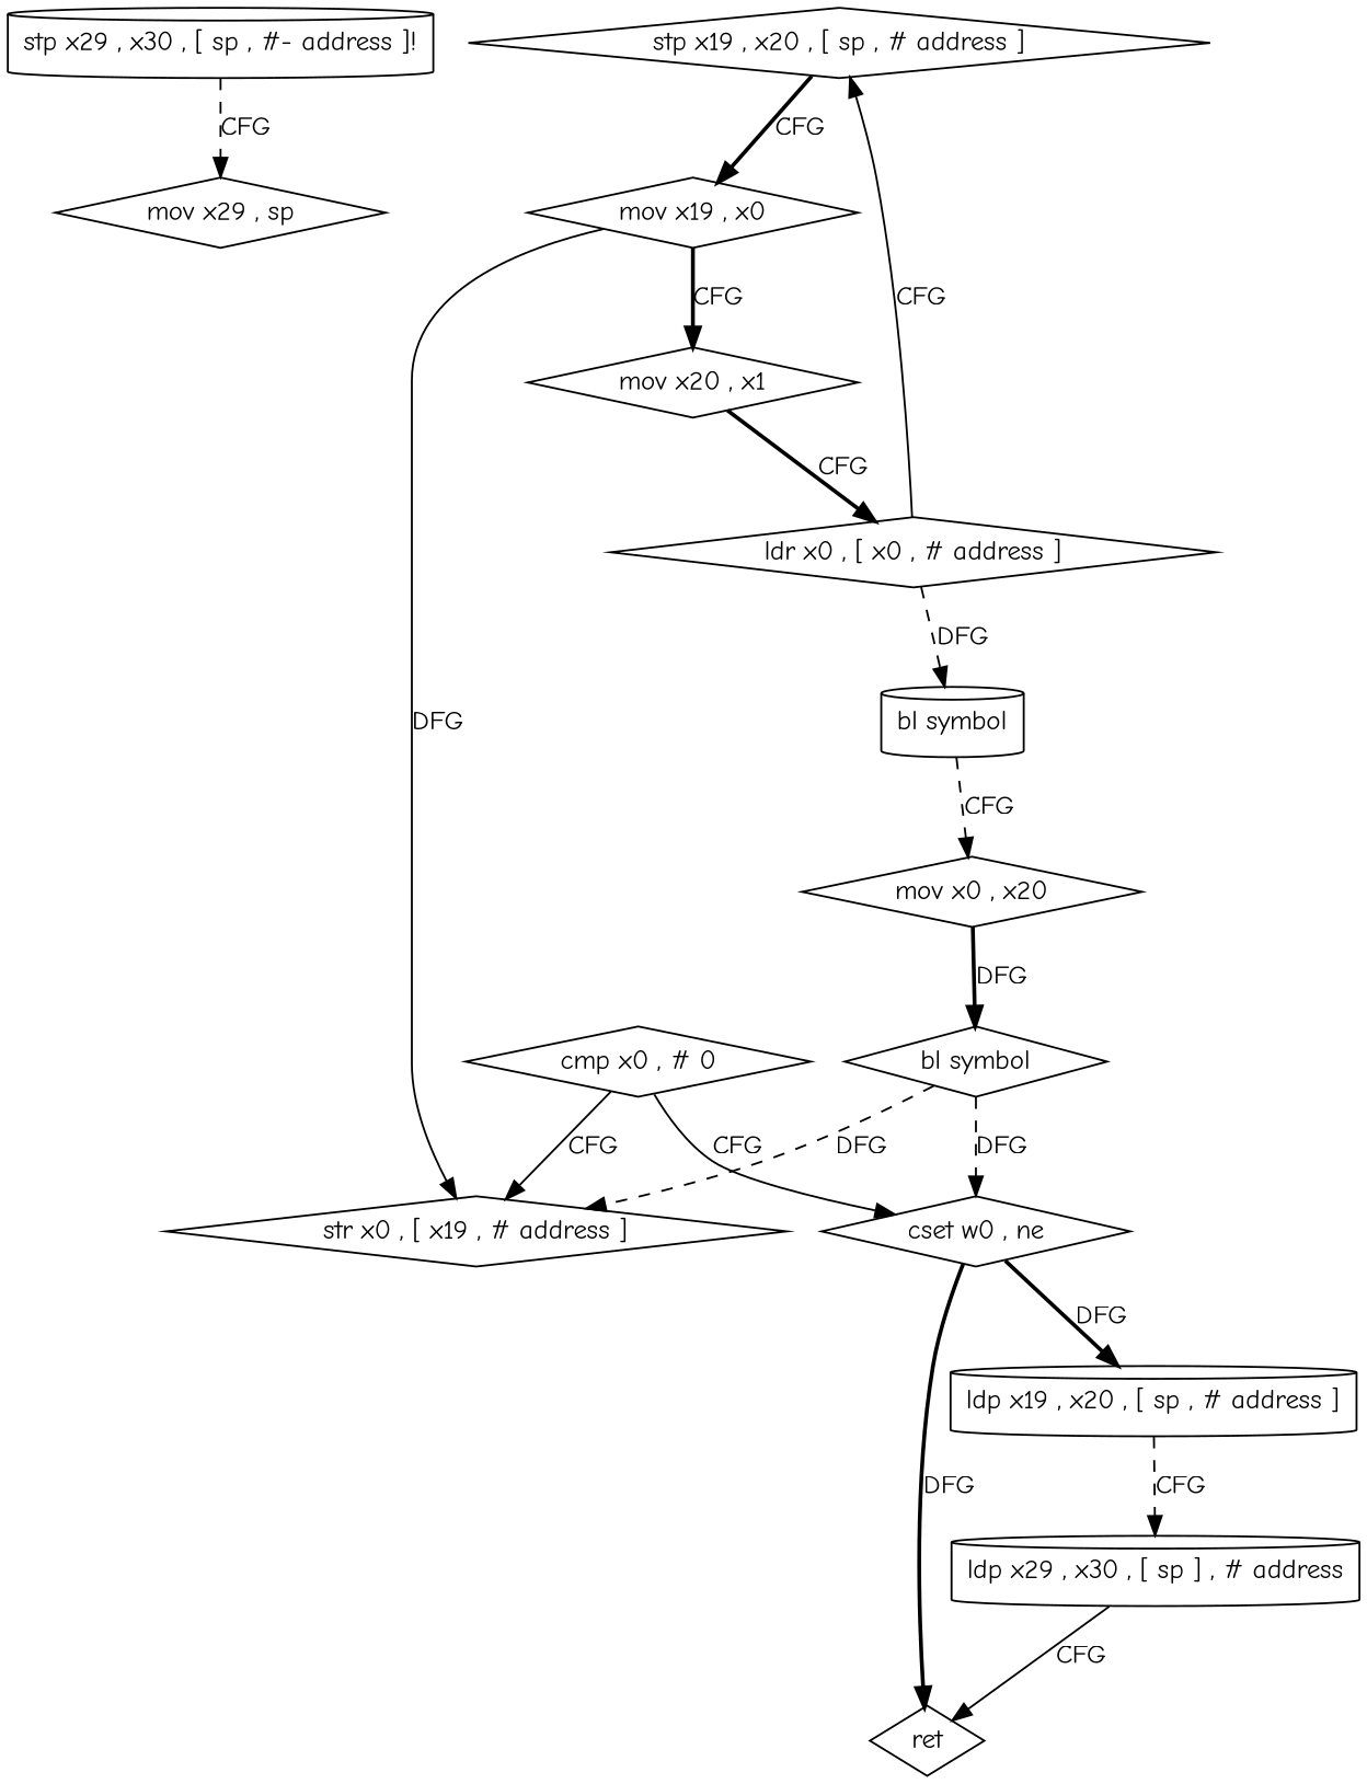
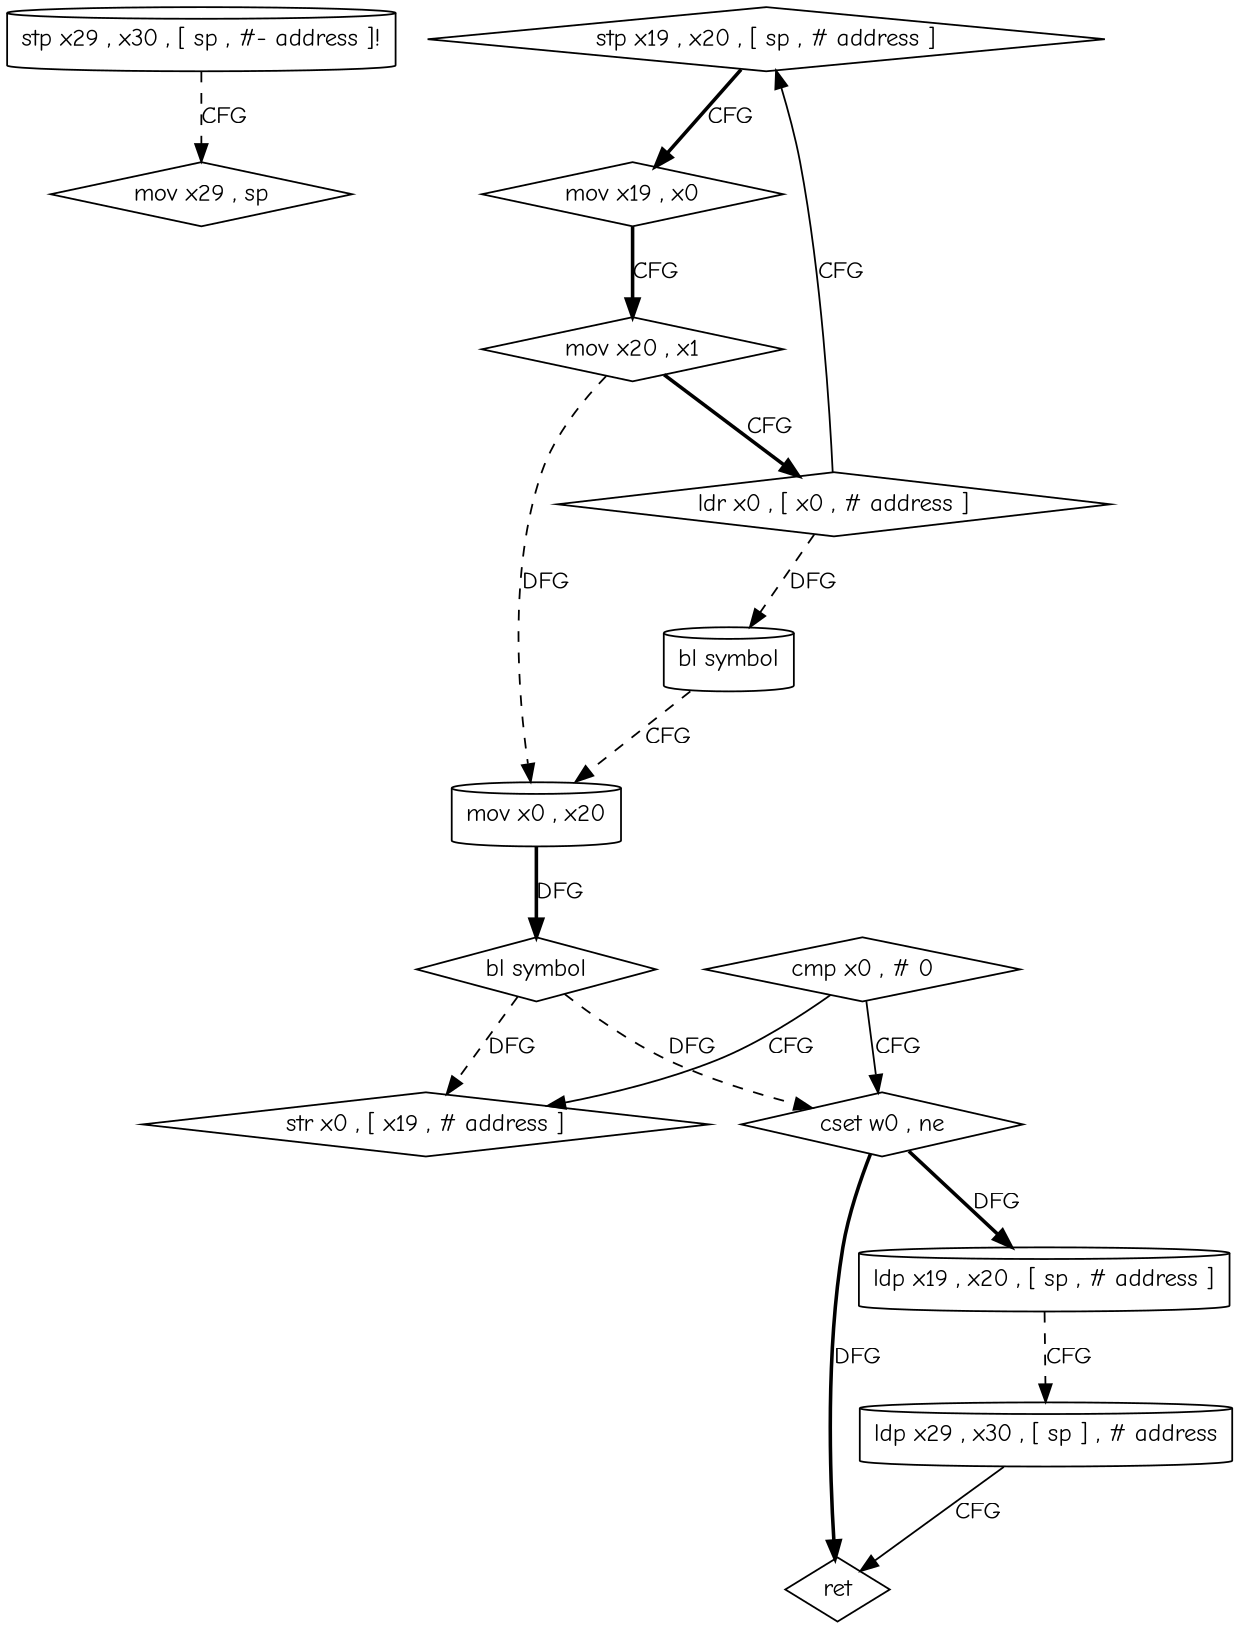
  digraph {
    fontname="Comic Neue"
    node [fontname="Comic Neue" shape=diamond]
    edge [fontname="Comic Neue" style=dashed]
    n1 [label="stp x29 , x30 , [ sp , #- address ]!" shape=cylinder]
    n2 [label="mov x29 , sp"]
    n3 [label="stp x19 , x20 , [ sp , # address ]"]
    n4 [label="mov x19 , x0"]
    n5 [label="mov x20 , x1"]
    n6 [label="str x0 , [ x19 , # address ]"]
    n7 [label="ldr x0 , [ x0 , # address ]"]
-   n8 [label="mov x0 , x20"]
+   n8 [label="mov x0 , x20" shape=cylinder]
    n9 [label="bl symbol" shape=cylinder]
    n10 [label="bl symbol"]
    n11 [label="cset w0 , ne"]
    n12 [label="ldp x19 , x20 , [ sp , # address ]" shape=cylinder]
    n13 [label=ret]
    n14 [label="cmp x0 , # 0"]
    n15 [label="ldp x29 , x30 , [ sp ] , # address" shape=cylinder]
    n1 -> n2 [label=CFG]
    n3 -> n4 [label=CFG style=bold]
    n4 -> n5 [label=CFG style=bold]
-   n4 -> n6 [label=DFG style=solid]
    n5 -> n7 [label=CFG style=bold]
+   n5 -> n8 [label=DFG]
    n7 -> n3 [label=CFG style=solid]
    n7 -> n9 [label=DFG]
    n8 -> n10 [label=DFG style=bold]
    n9 -> n8 [label=CFG]
    n10 -> n6 [label=DFG]
    n10 -> n11 [label=DFG]
    n11 -> n12 [label=DFG style=bold]
    n11 -> n13 [label=DFG style=bold]
    n12 -> n15 [label=CFG]
    n14 -> n6 [label=CFG style=solid]
    n14 -> n11 [label=CFG style=solid]
    n15 -> n13 [label=CFG style=solid]
  }
